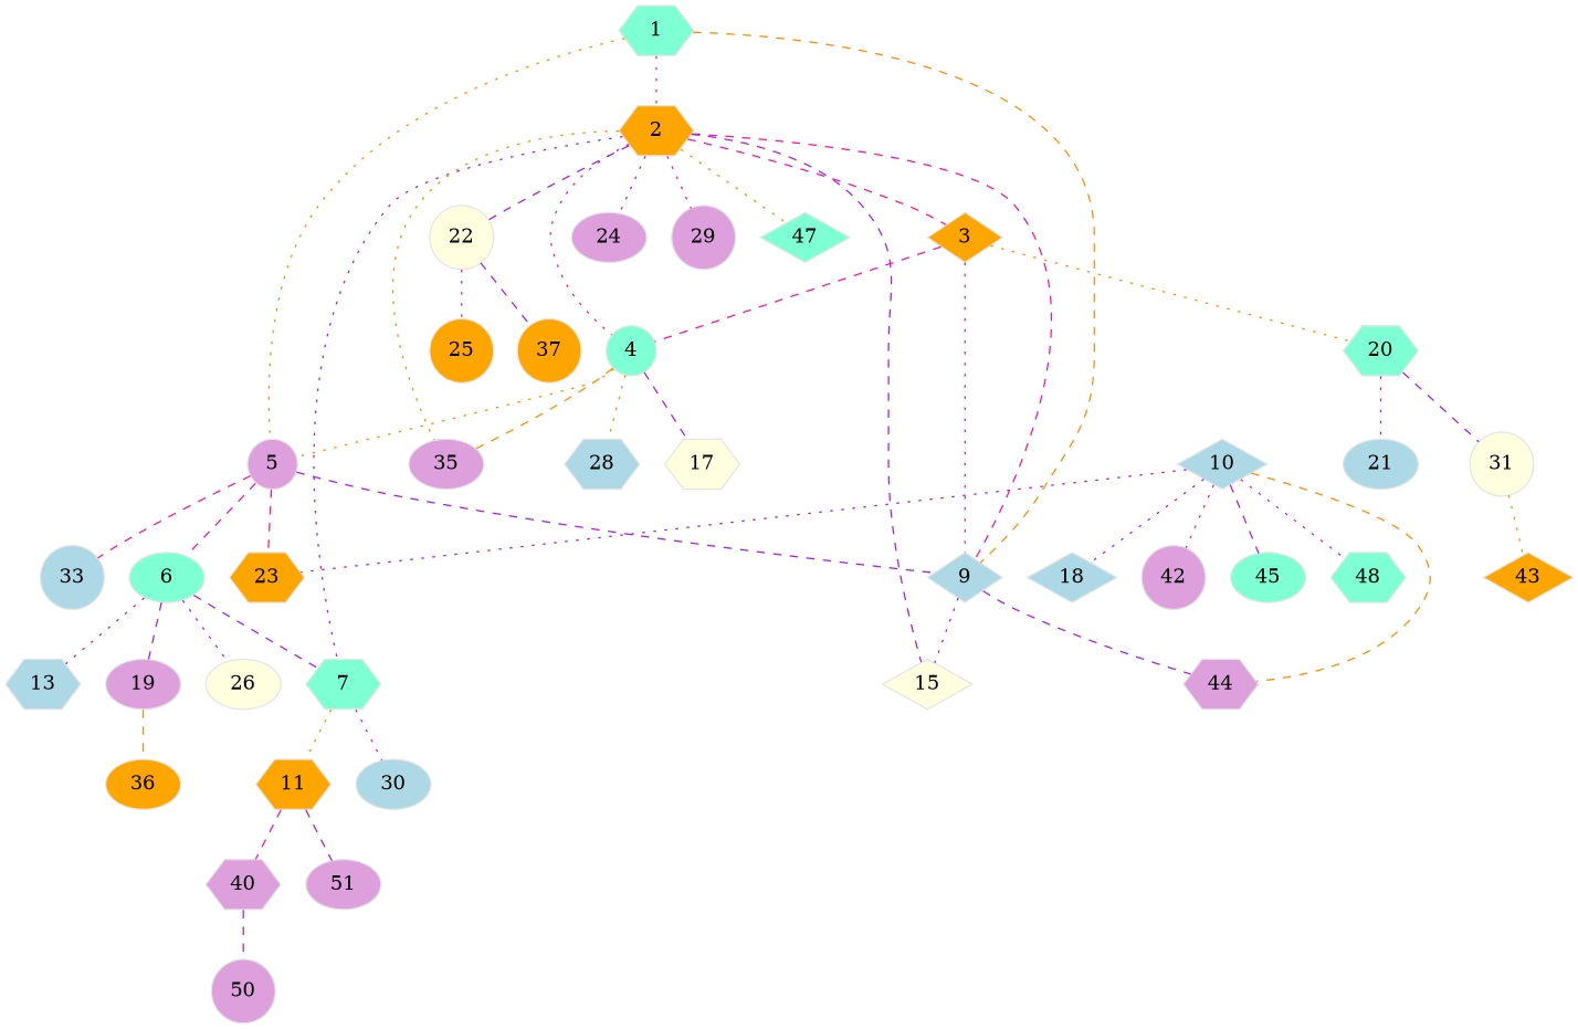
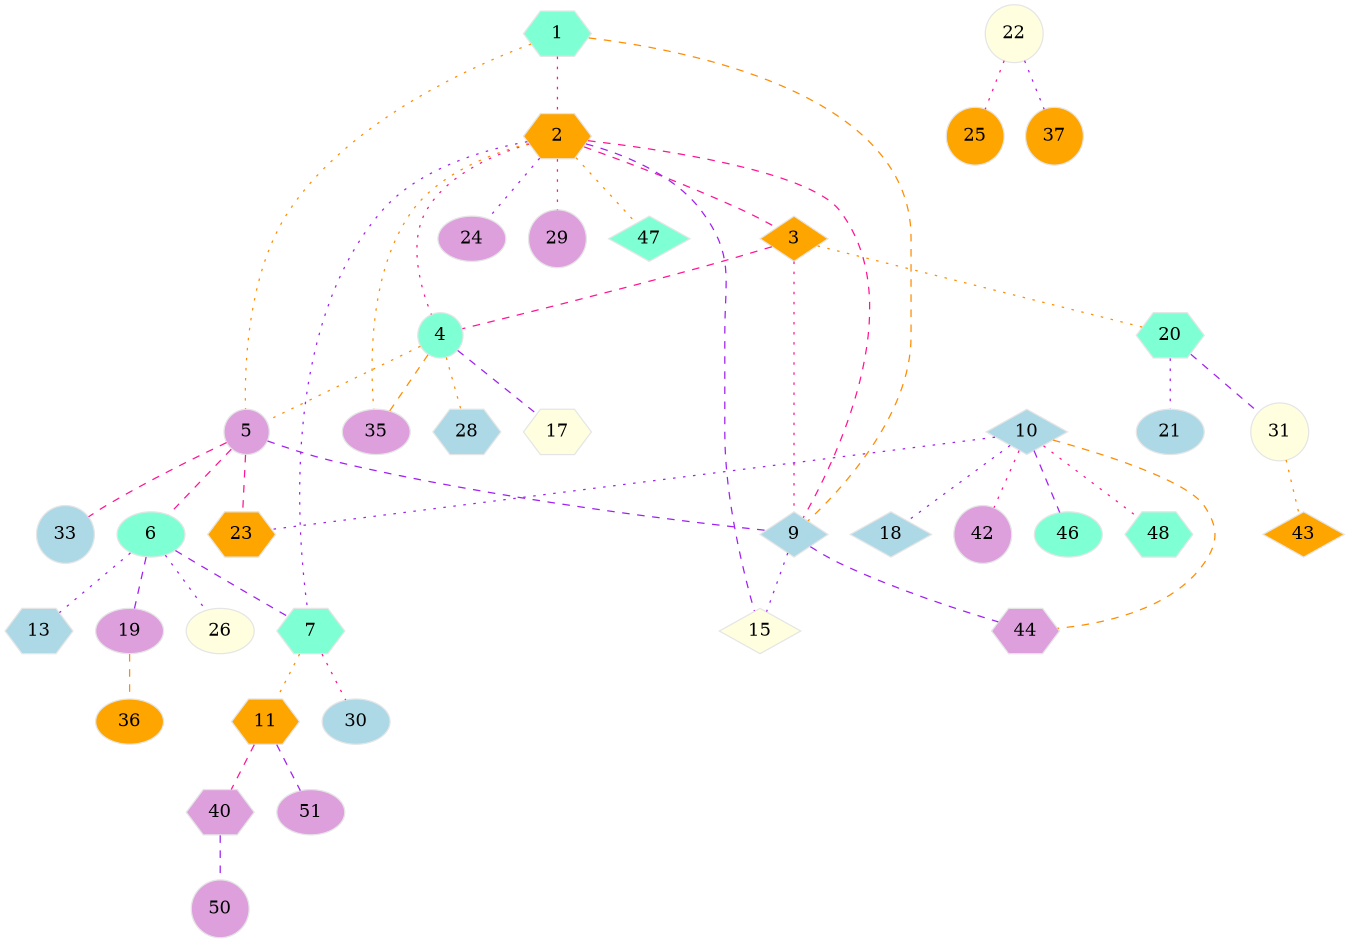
  graph {
    node [color=gray90 fillcolor=plum shape=hexagon style=filled]
    edge [color=purple style=dotted]
    2 [fillcolor=orange super="+8"]
    9 [fillcolor=lightblue shape=diamond super="+49"]
    3 [fillcolor=orange shape=diamond]
    4 [fillcolor=aquamarine shape=circle super="+39"]
    7 [fillcolor=aquamarine super="+14"]
    15 [fillcolor=lightyellow shape=diamond]
    22 [fillcolor=lightyellow shape=circle super="+41"]
    24 [shape=ellipse]
    29 [shape=circle super="+32"]
    35 [shape=ellipse]
    47 [fillcolor=aquamarine shape=diamond]
    1 [fillcolor=aquamarine]
    5 [shape=circle super="+45"]
    6 [fillcolor=aquamarine shape=ellipse super="+34"]
    23 [fillcolor=orange super="+27"]
    33 [fillcolor=lightblue shape=circle]
    44
    20 [fillcolor=aquamarine super="+52"]
    17 [fillcolor=lightyellow]
    28 [fillcolor=lightblue]
    11 [fillcolor=orange super="+12"]
    30 [fillcolor=lightblue shape=ellipse]
    25 [fillcolor=orange shape=circle]
    37 [fillcolor=orange shape=circle]
    21 [fillcolor=lightblue shape=ellipse]
    31 [fillcolor=lightyellow shape=circle]
    13 [fillcolor=lightblue]
    19 [shape=ellipse super="+38"]
    26 [fillcolor=lightyellow shape=ellipse]
    36 [fillcolor=orange shape=ellipse]
    40
    51 [shape=ellipse]
    10 [fillcolor=lightblue shape=diamond super="+16"]
    18 [fillcolor=lightblue shape=diamond]
    42 [shape=circle]
-   46 [fillcolor=aquamarine shape=ellipse label=45]
+   46 [fillcolor=aquamarine shape=ellipse]
    48 [fillcolor=aquamarine]
    50 [shape=circle]
    43 [fillcolor=orange shape=diamond super="+53"]
    2 -- 9 [color=deeppink style=dashed]
    2 -- 3 [color=deeppink style=dashed]
    2 -- 4 [color=deeppink]
    2 -- 7
    2 -- 15 [style=dashed]
-   2 -- 22 [style=dashed]
    2 -- 24
    2 -- 29 [color=deeppink]
    2 -- 35 [color=darkorange]
    2 -- 47 [color=darkorange]
    9 -- 15
    9 -- 44 [style=dashed]
    3 -- 9 [color=deeppink]
    3 -- 4 [color=deeppink style=dashed]
    3 -- 20 [color=darkorange]
    4 -- 35 [color=darkorange style=dashed]
    4 -- 5 [color=darkorange]
    4 -- 17 [style=dashed]
    4 -- 28 [color=darkorange]
    7 -- 11 [color=darkorange]
    7 -- 30 [color=deeppink]
    22 -- 25 [color=deeppink]
-   22 -- 37 [style=dashed]
+   22 -- 37
    1 -- 2 [color=deeppink]
    1 -- 9 [color=darkorange style=dashed]
    1 -- 5 [color=darkorange]
    5 -- 9 [style=dashed]
    5 -- 6 [color=deeppink style=dashed]
    5 -- 23 [color=deeppink style=dashed]
    5 -- 33 [color=deeppink style=dashed]
    6 -- 7 [style=dashed]
    6 -- 13
    6 -- 19 [style=dashed]
    6 -- 26
    20 -- 21
    20 -- 31 [style=dashed]
    11 -- 40 [color=deeppink style=dashed]
    11 -- 51 [style=dashed]
    31 -- 43 [color=darkorange]
    19 -- 36 [color=darkorange style=dashed]
    40 -- 50 [style=dashed]
    10 -- 23
    10 -- 44 [color=darkorange style=dashed]
    10 -- 18
    10 -- 42 [color=deeppink]
    10 -- 46 [style=dashed]
    10 -- 48 [color=deeppink]
  }
